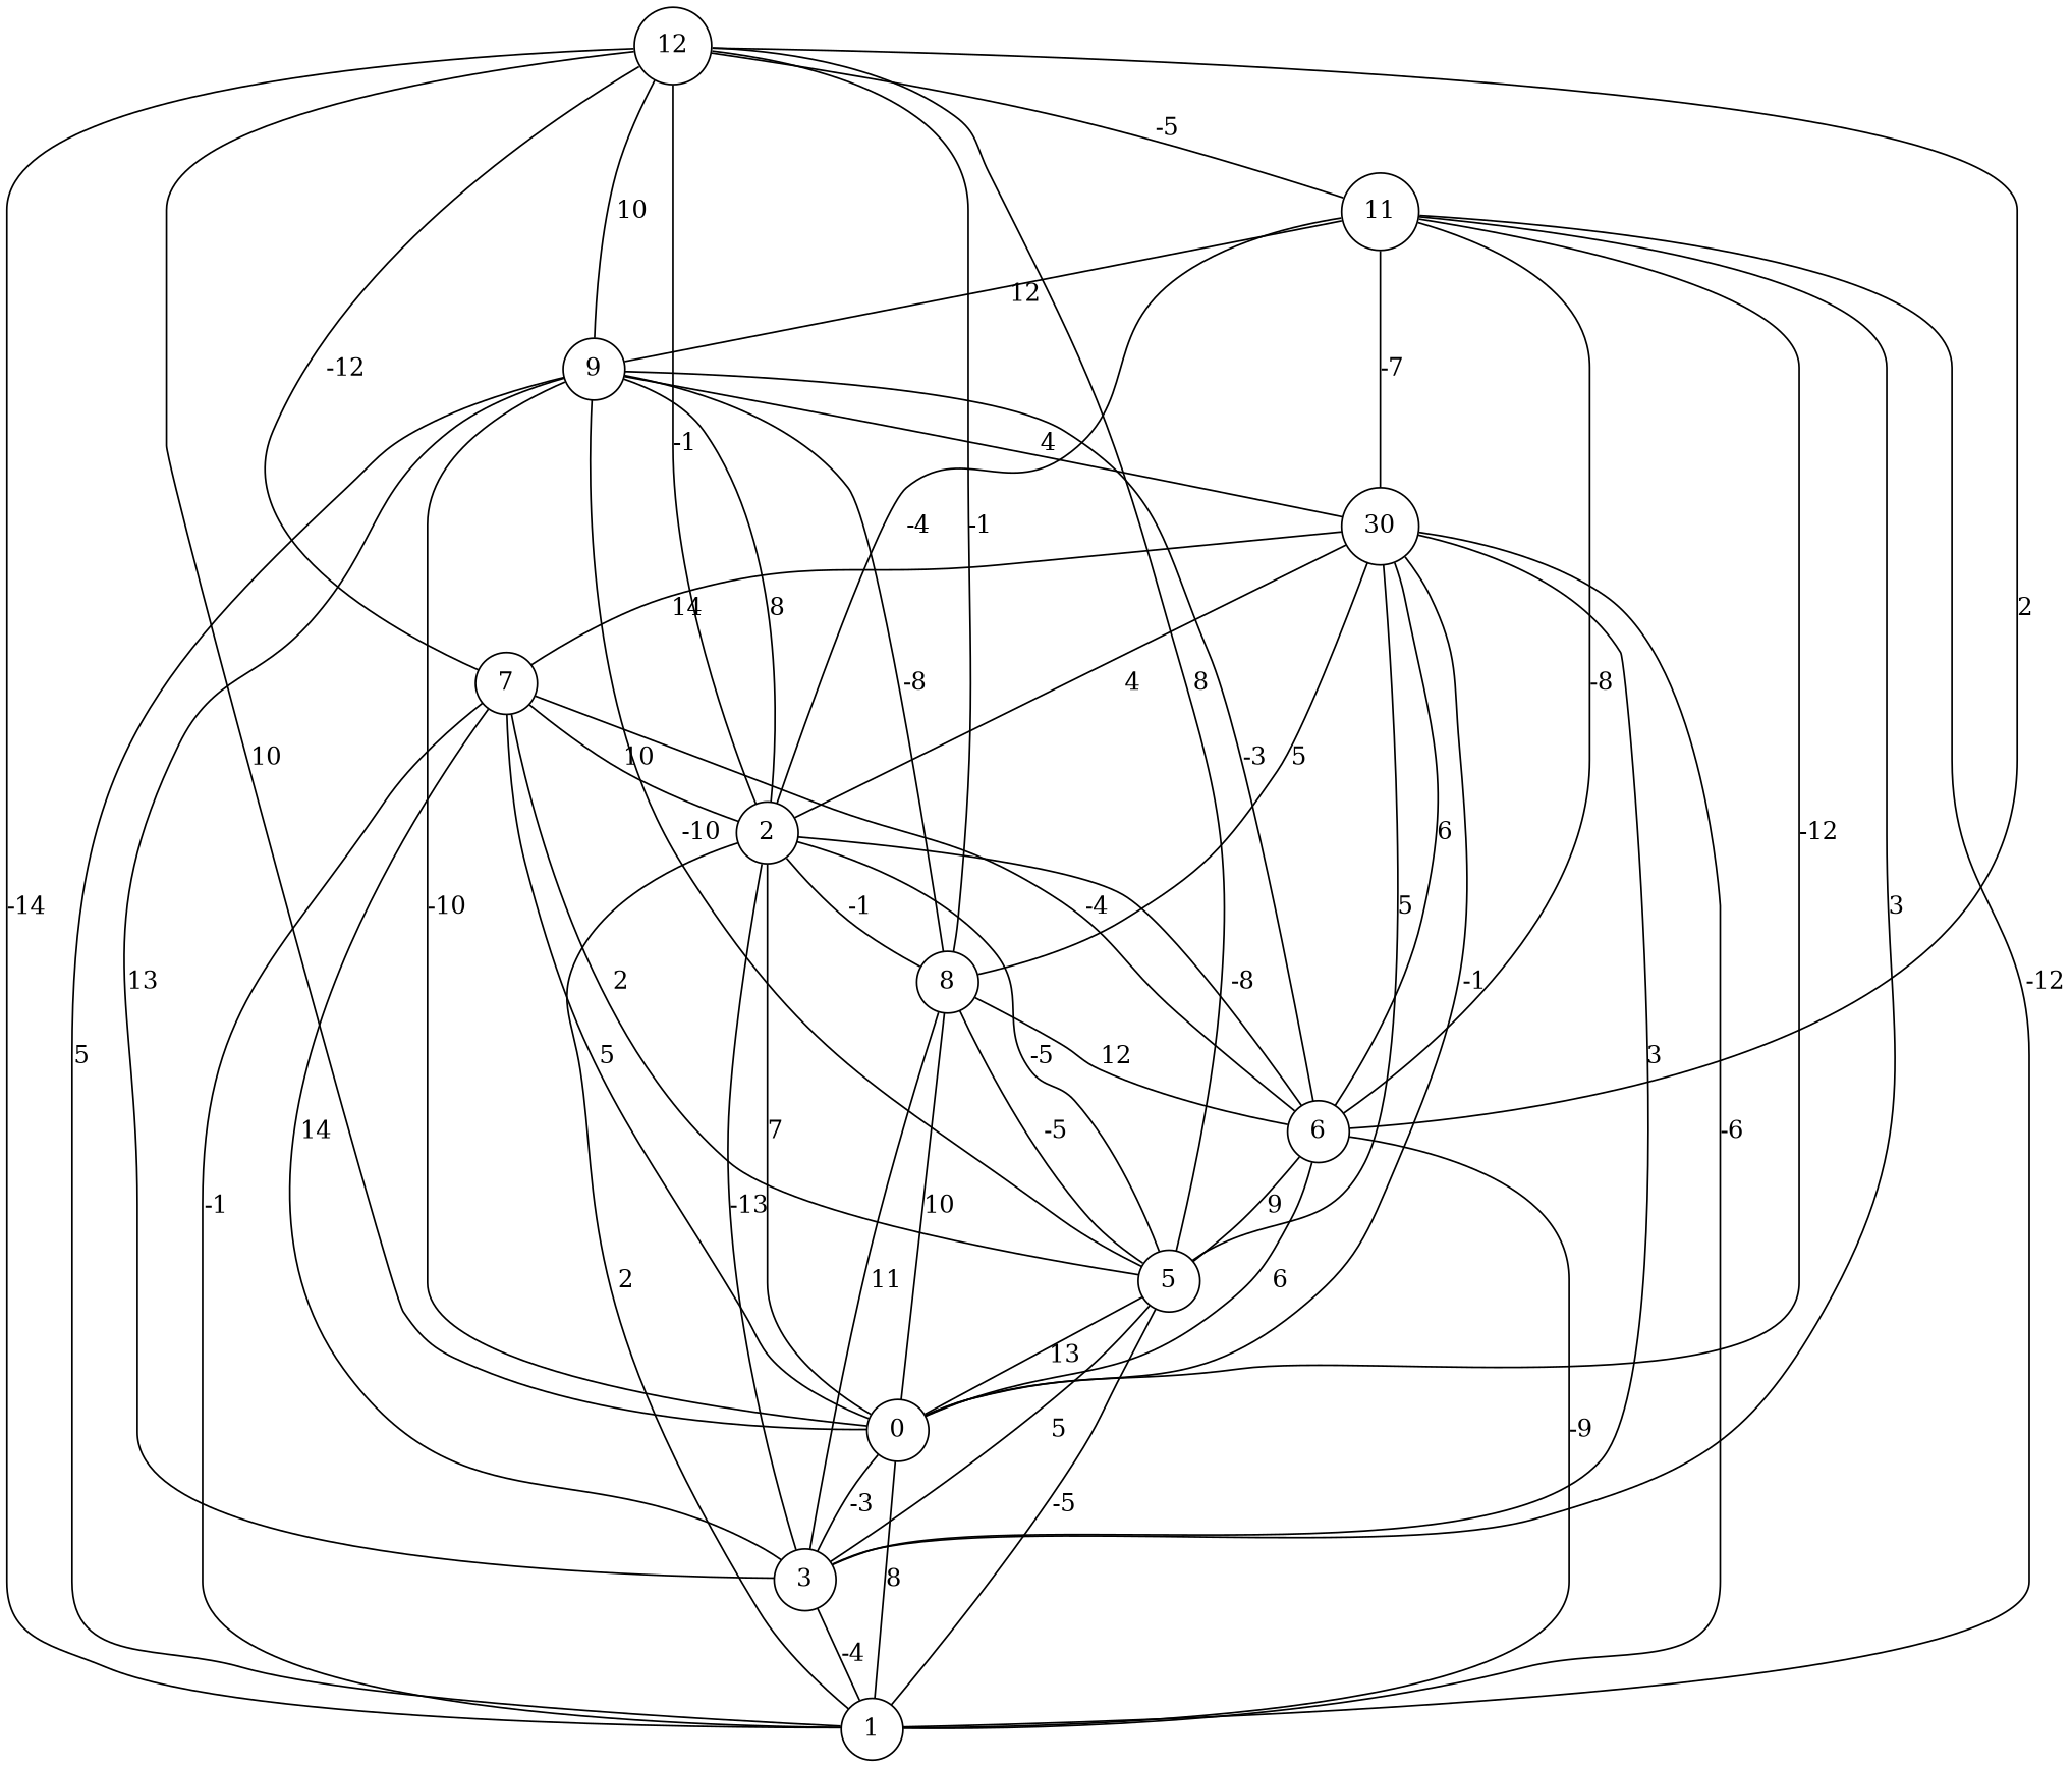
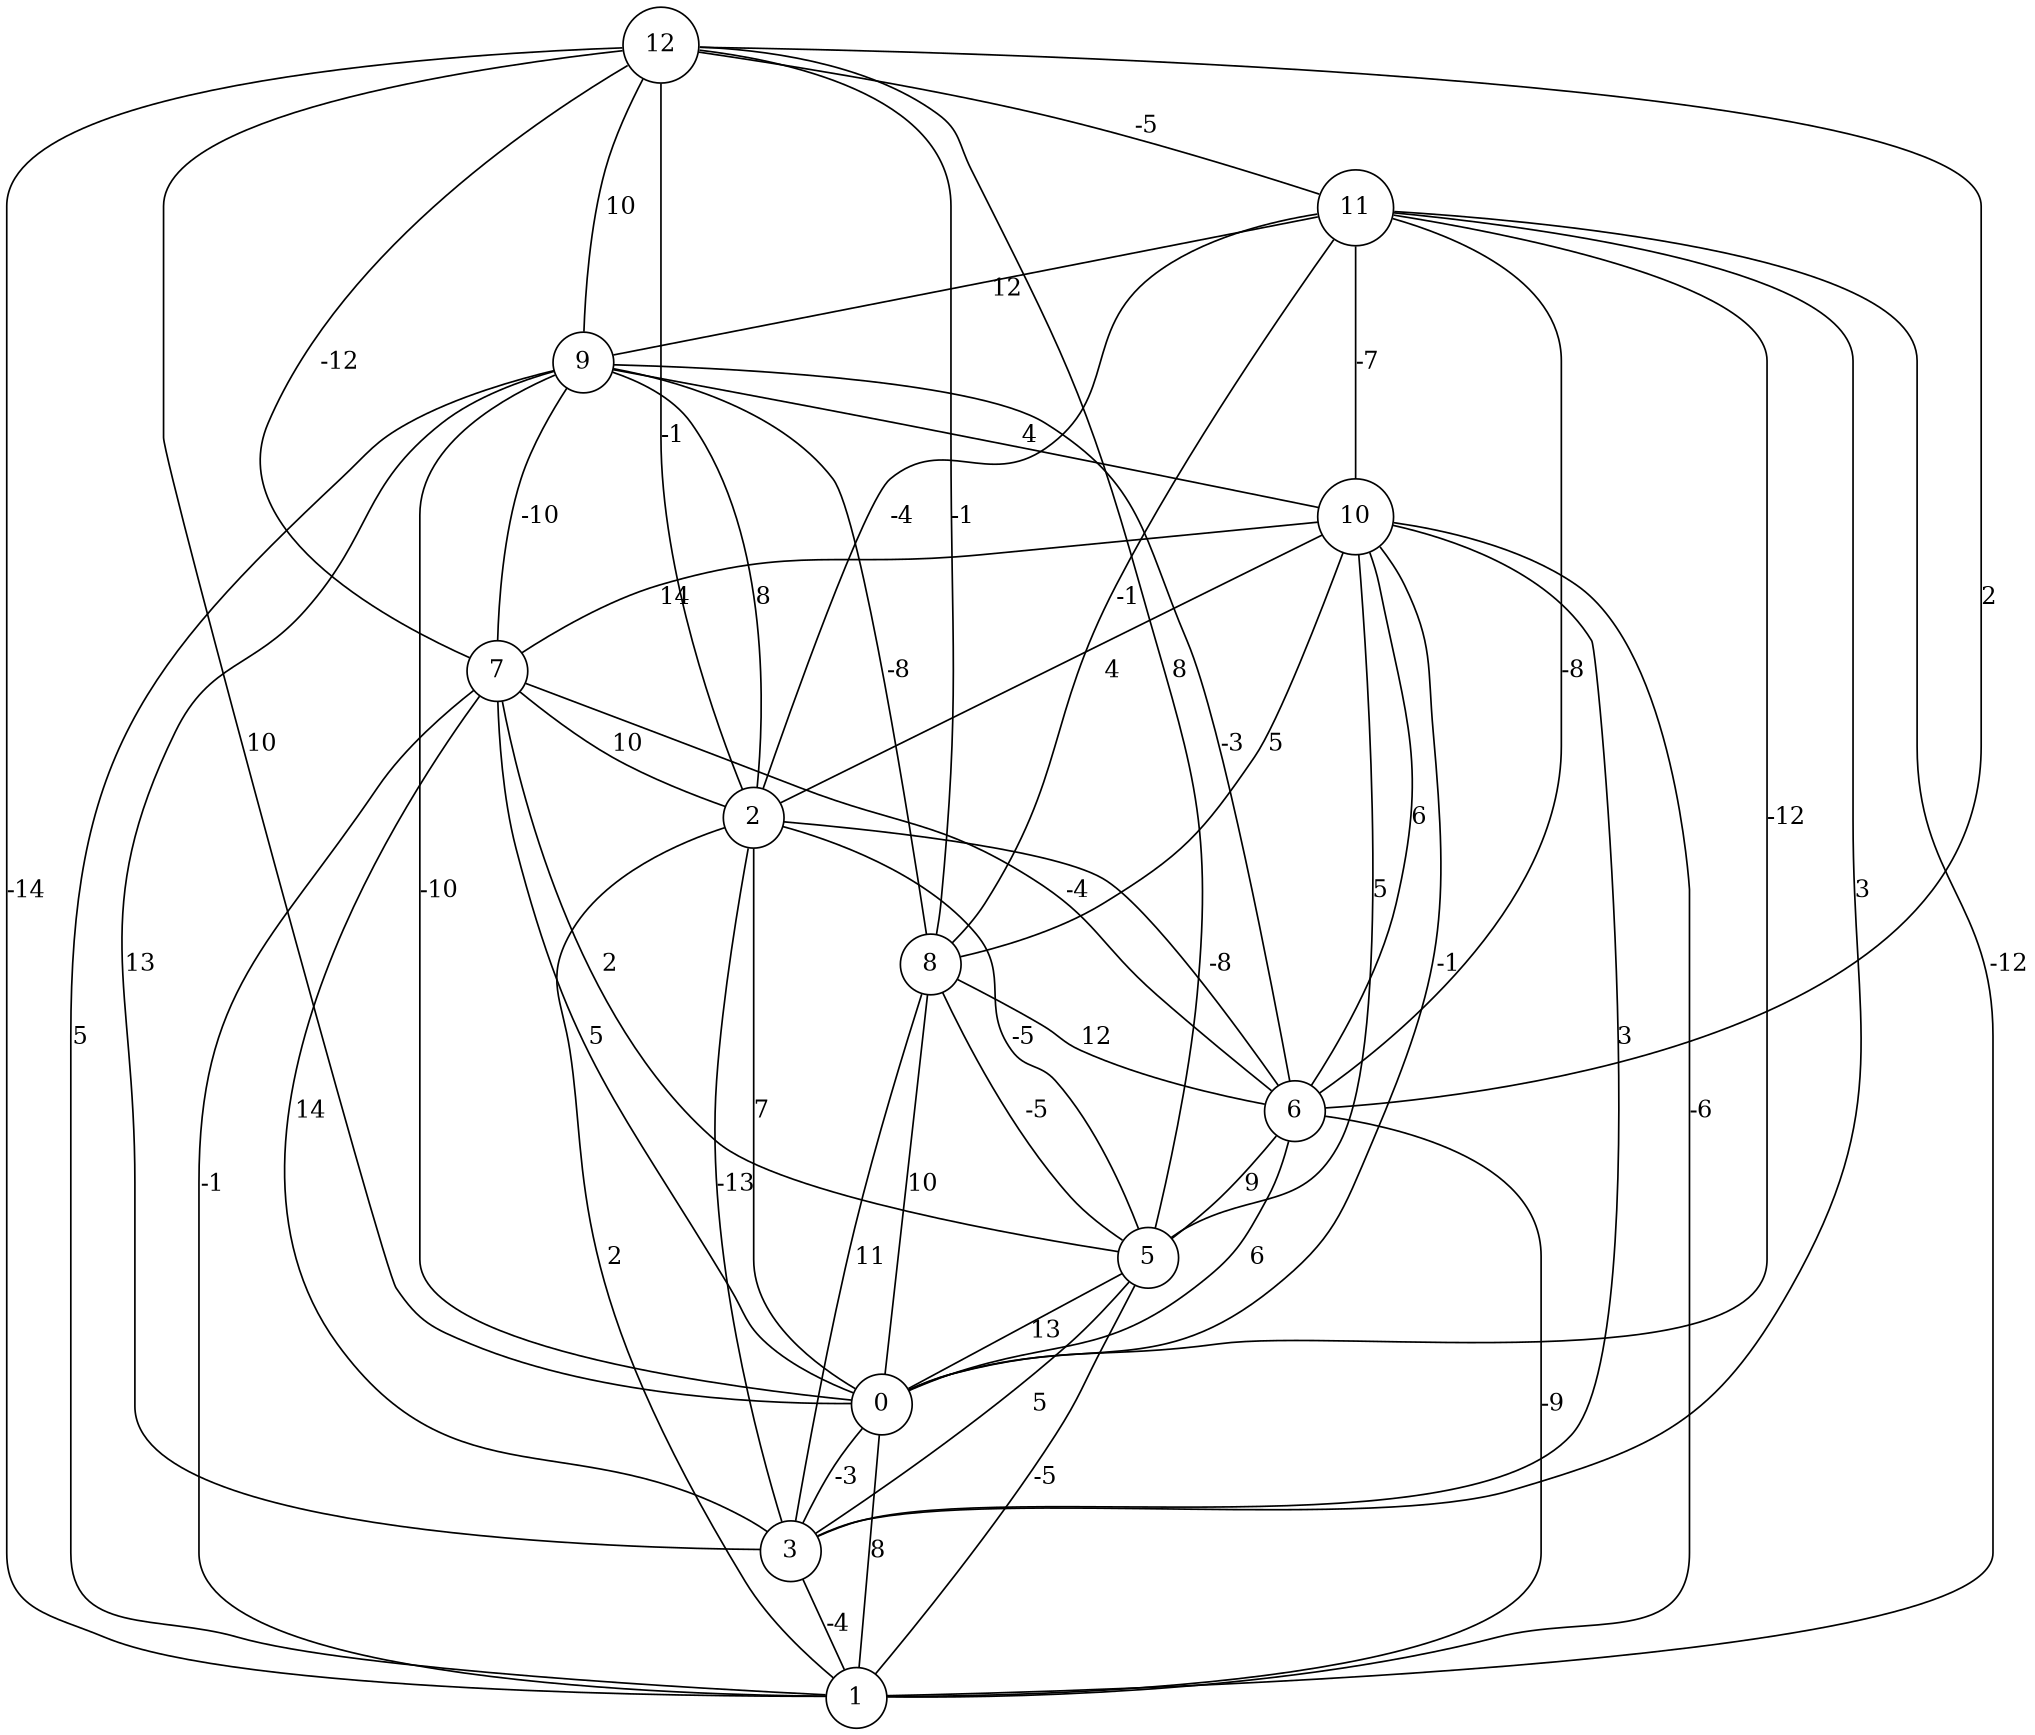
  graph {
    fontname="Helvetica,Arial,sans-serif"
    node [shape=circle]
    12
    1
    2
    n4 [label=0]
    5
    6
    7
    8
    9
    11
    3
-   10 [label=30]
+   10
    12 -- 1 [label=-14]
    12 -- 2 [label=-1]
    12 -- n4 [label=10]
    12 -- 5 [label=8]
    12 -- 6 [label=2]
    12 -- 7 [label=-12]
    12 -- 8 [label=-1]
    12 -- 9 [label=10]
    12 -- 11 [label=-5]
    2 -- 1 [label=2]
    n4 -- 1 [label=8]
    n4 -- 2 [label=7]
    n4 -- 3 [label=-3]
    5 -- 1 [label=-5]
    5 -- 2 [label=-5]
    5 -- n4 [label=13]
    5 -- 3 [label=5]
    6 -- 1 [label=-9]
    6 -- 2 [label=-8]
    6 -- n4 [label=6]
    6 -- 5 [label=9]
    7 -- 1 [label=-1]
    7 -- 2 [label=10]
    7 -- n4 [label=5]
    7 -- 5 [label=2]
    7 -- 6 [label=-4]
    7 -- 3 [label=14]
    8 -- n4 [label=10]
    8 -- 5 [label=-5]
    8 -- 6 [label=12]
    8 -- 3 [label=11]
    9 -- 1 [label=5]
    9 -- 2 [label=8]
    9 -- n4 [label=-10]
-   9 -- 5 [label=-10]
+   9 -- 7 [label=-10]
    9 -- 6 [label=-3]
    9 -- 8 [label=-8]
    9 -- 3 [label=13]
    9 -- 10 [label=4]
    11 -- 1 [label=-12]
    11 -- 2 [label=-4]
    11 -- n4 [label=-12]
    11 -- 6 [label=-8]
-   2 -- 8 [label=-1]
+   11 -- 8 [label=-1]
    11 -- 9 [label=12]
    11 -- 3 [label=3]
    11 -- 10 [label=-7]
    3 -- 1 [label=-4]
    3 -- 2 [label=-13]
    10 -- 1 [label=-6]
    10 -- 2 [label=4]
    10 -- n4 [label=-1]
    10 -- 5 [label=5]
    10 -- 6 [label=6]
    10 -- 7 [label=14]
    10 -- 8 [label=5]
    10 -- 3 [label=3]
  }
